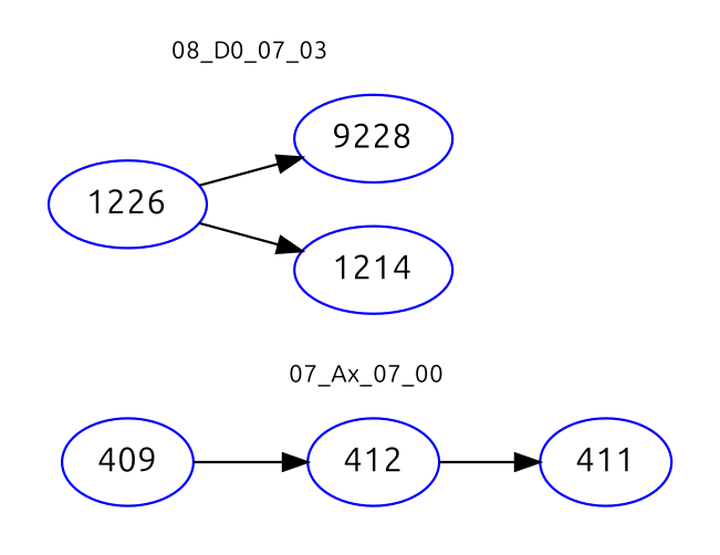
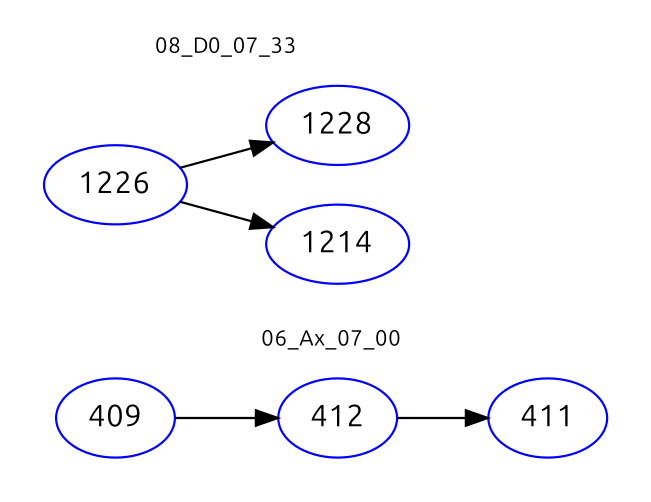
  digraph {
    fontname=Ubuntu
    rankdir=LR
    node [color=blue fontname=Ubuntu]
    edge [color=black fontname=Ubuntu]
    n1 [label=409]
    n2 [label=412]
    n3 [label=411]
    n4 [label=1226]
    n5 [label=1214]
-   n6 [label=9228]
+   n6 [label=1228]
    subgraph cluster_1 {
      color=white
      fontsize=10
-     label="07_Ax_07_00"
+     label="06_Ax_07_00"
      n1
      n2
      n3
    }
    subgraph cluster_2 {
      color=white
      fontsize=10
-     label="08_D0_07_03"
+     label="08_D0_07_33"
      n4
      n5
      n6
    }
    n1 -> n2
    n2 -> n3
    n4 -> n5
    n4 -> n6
  }
